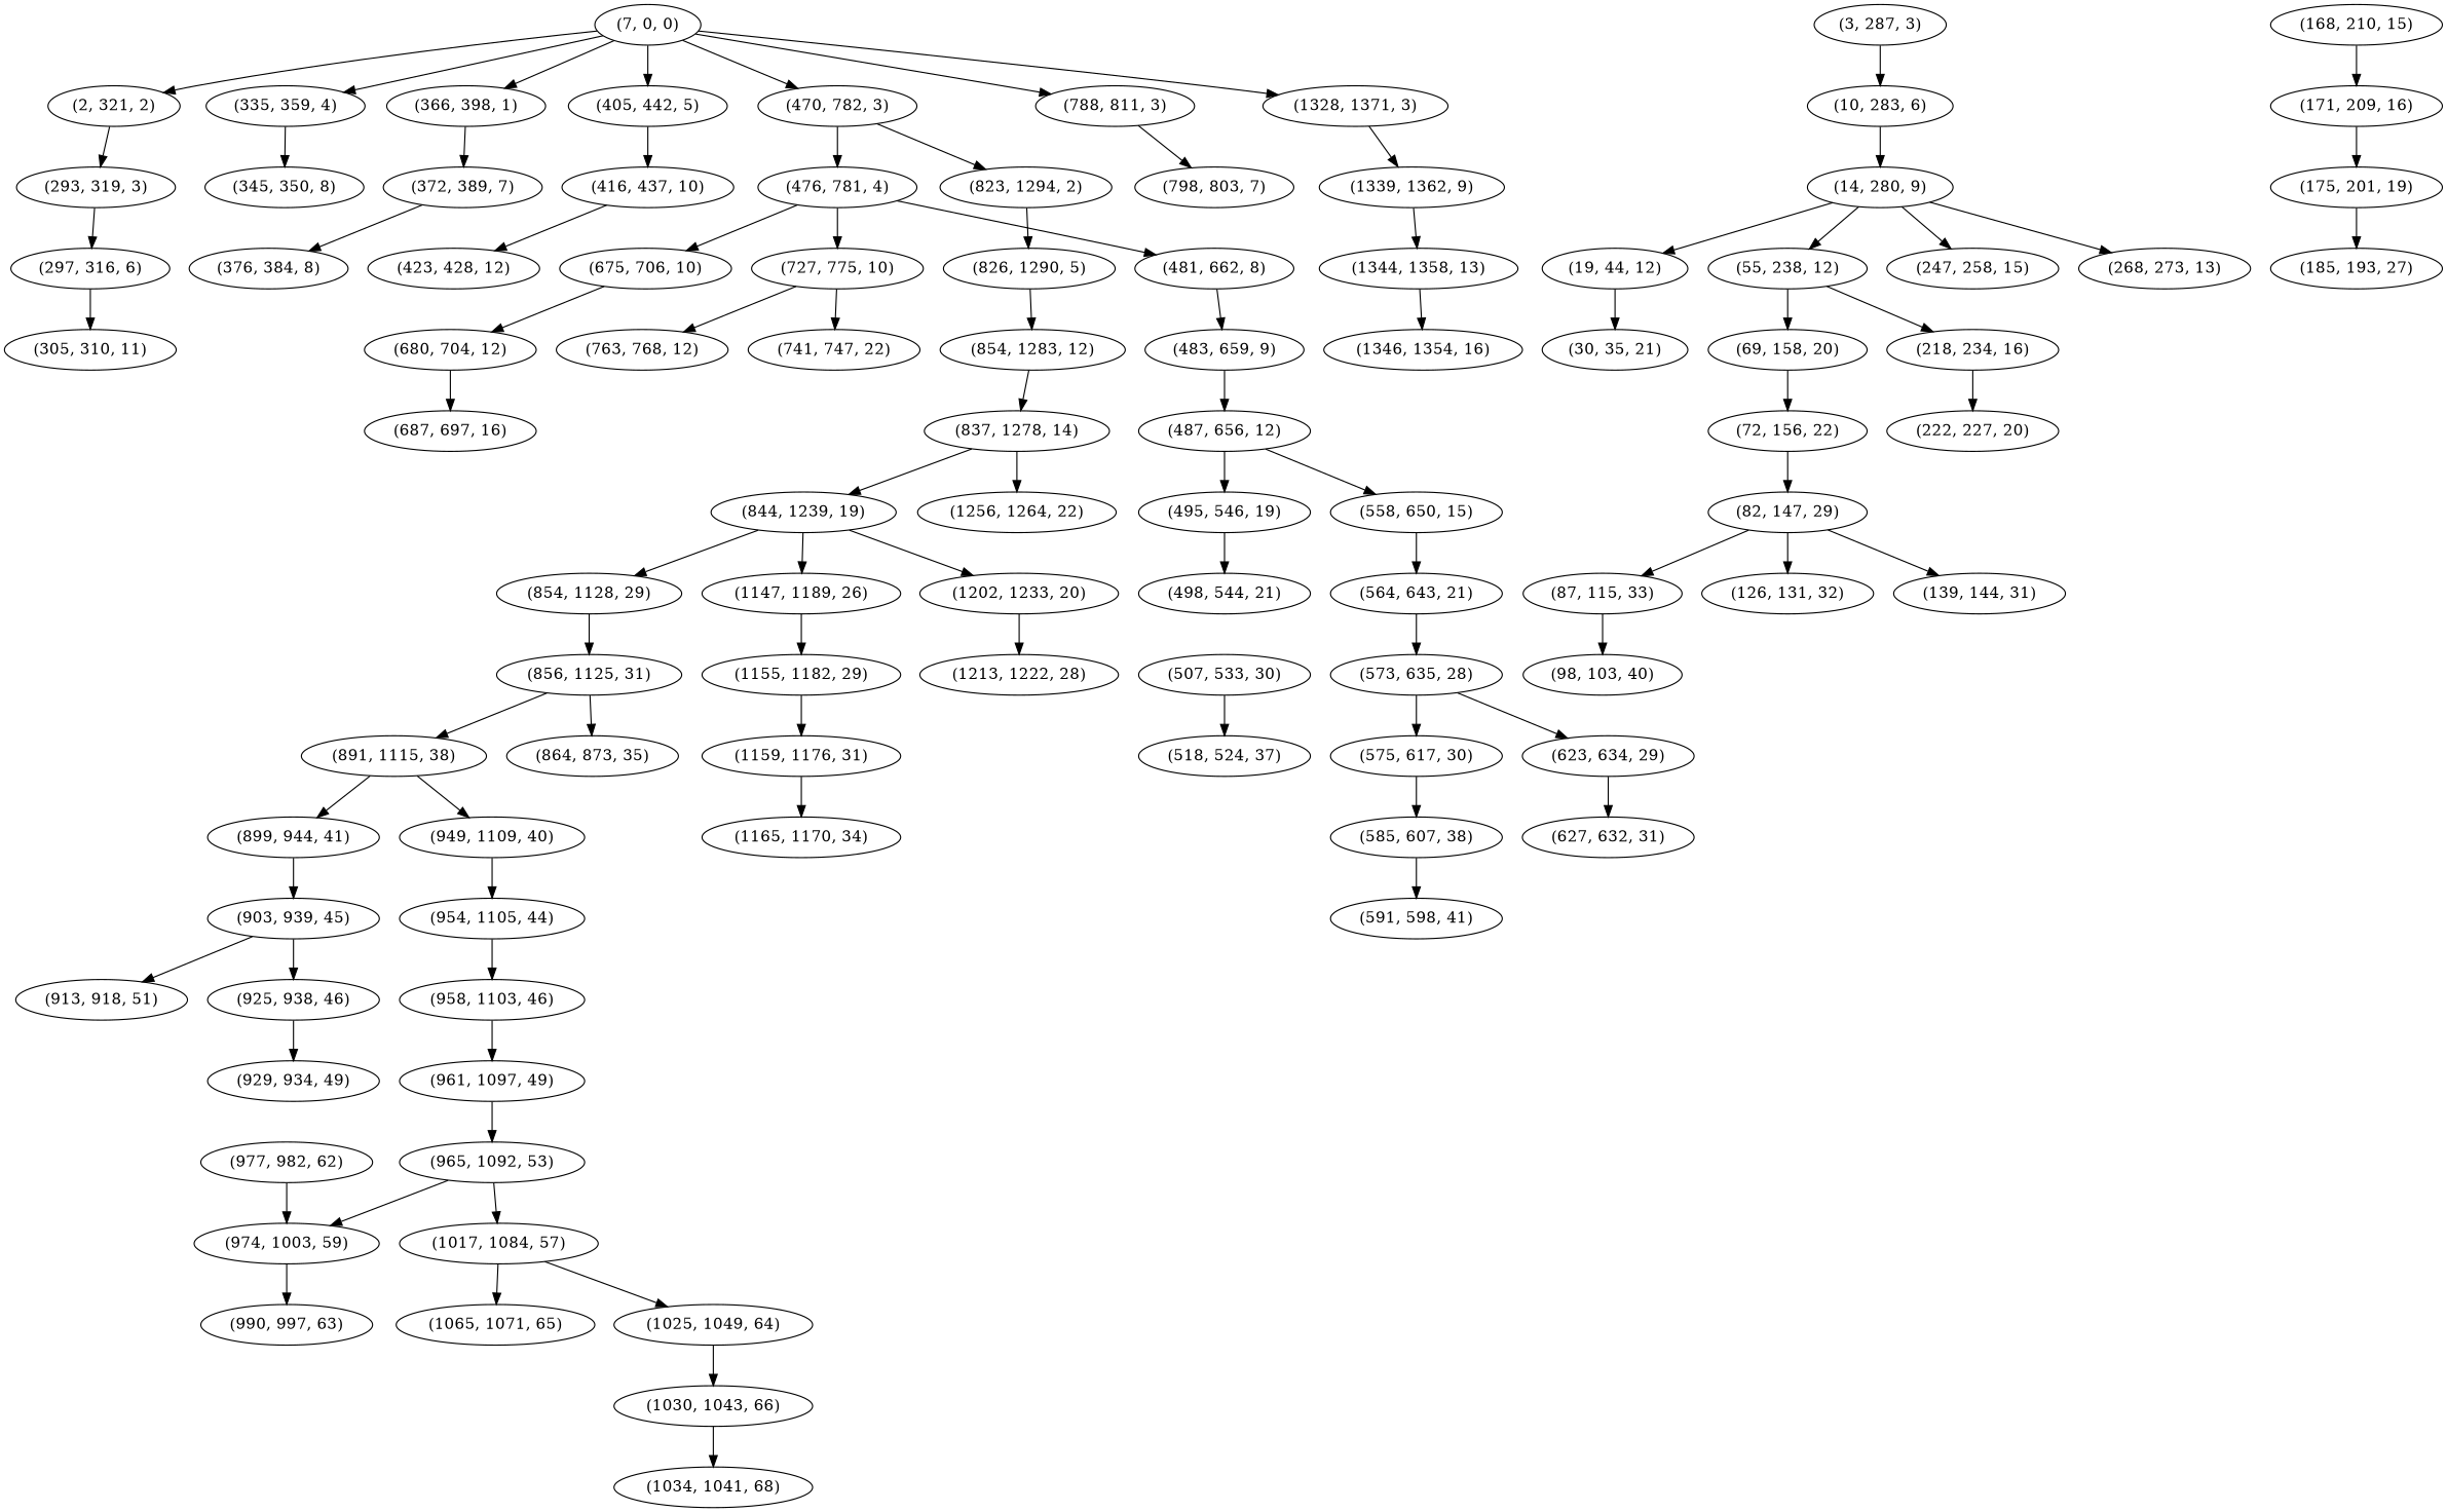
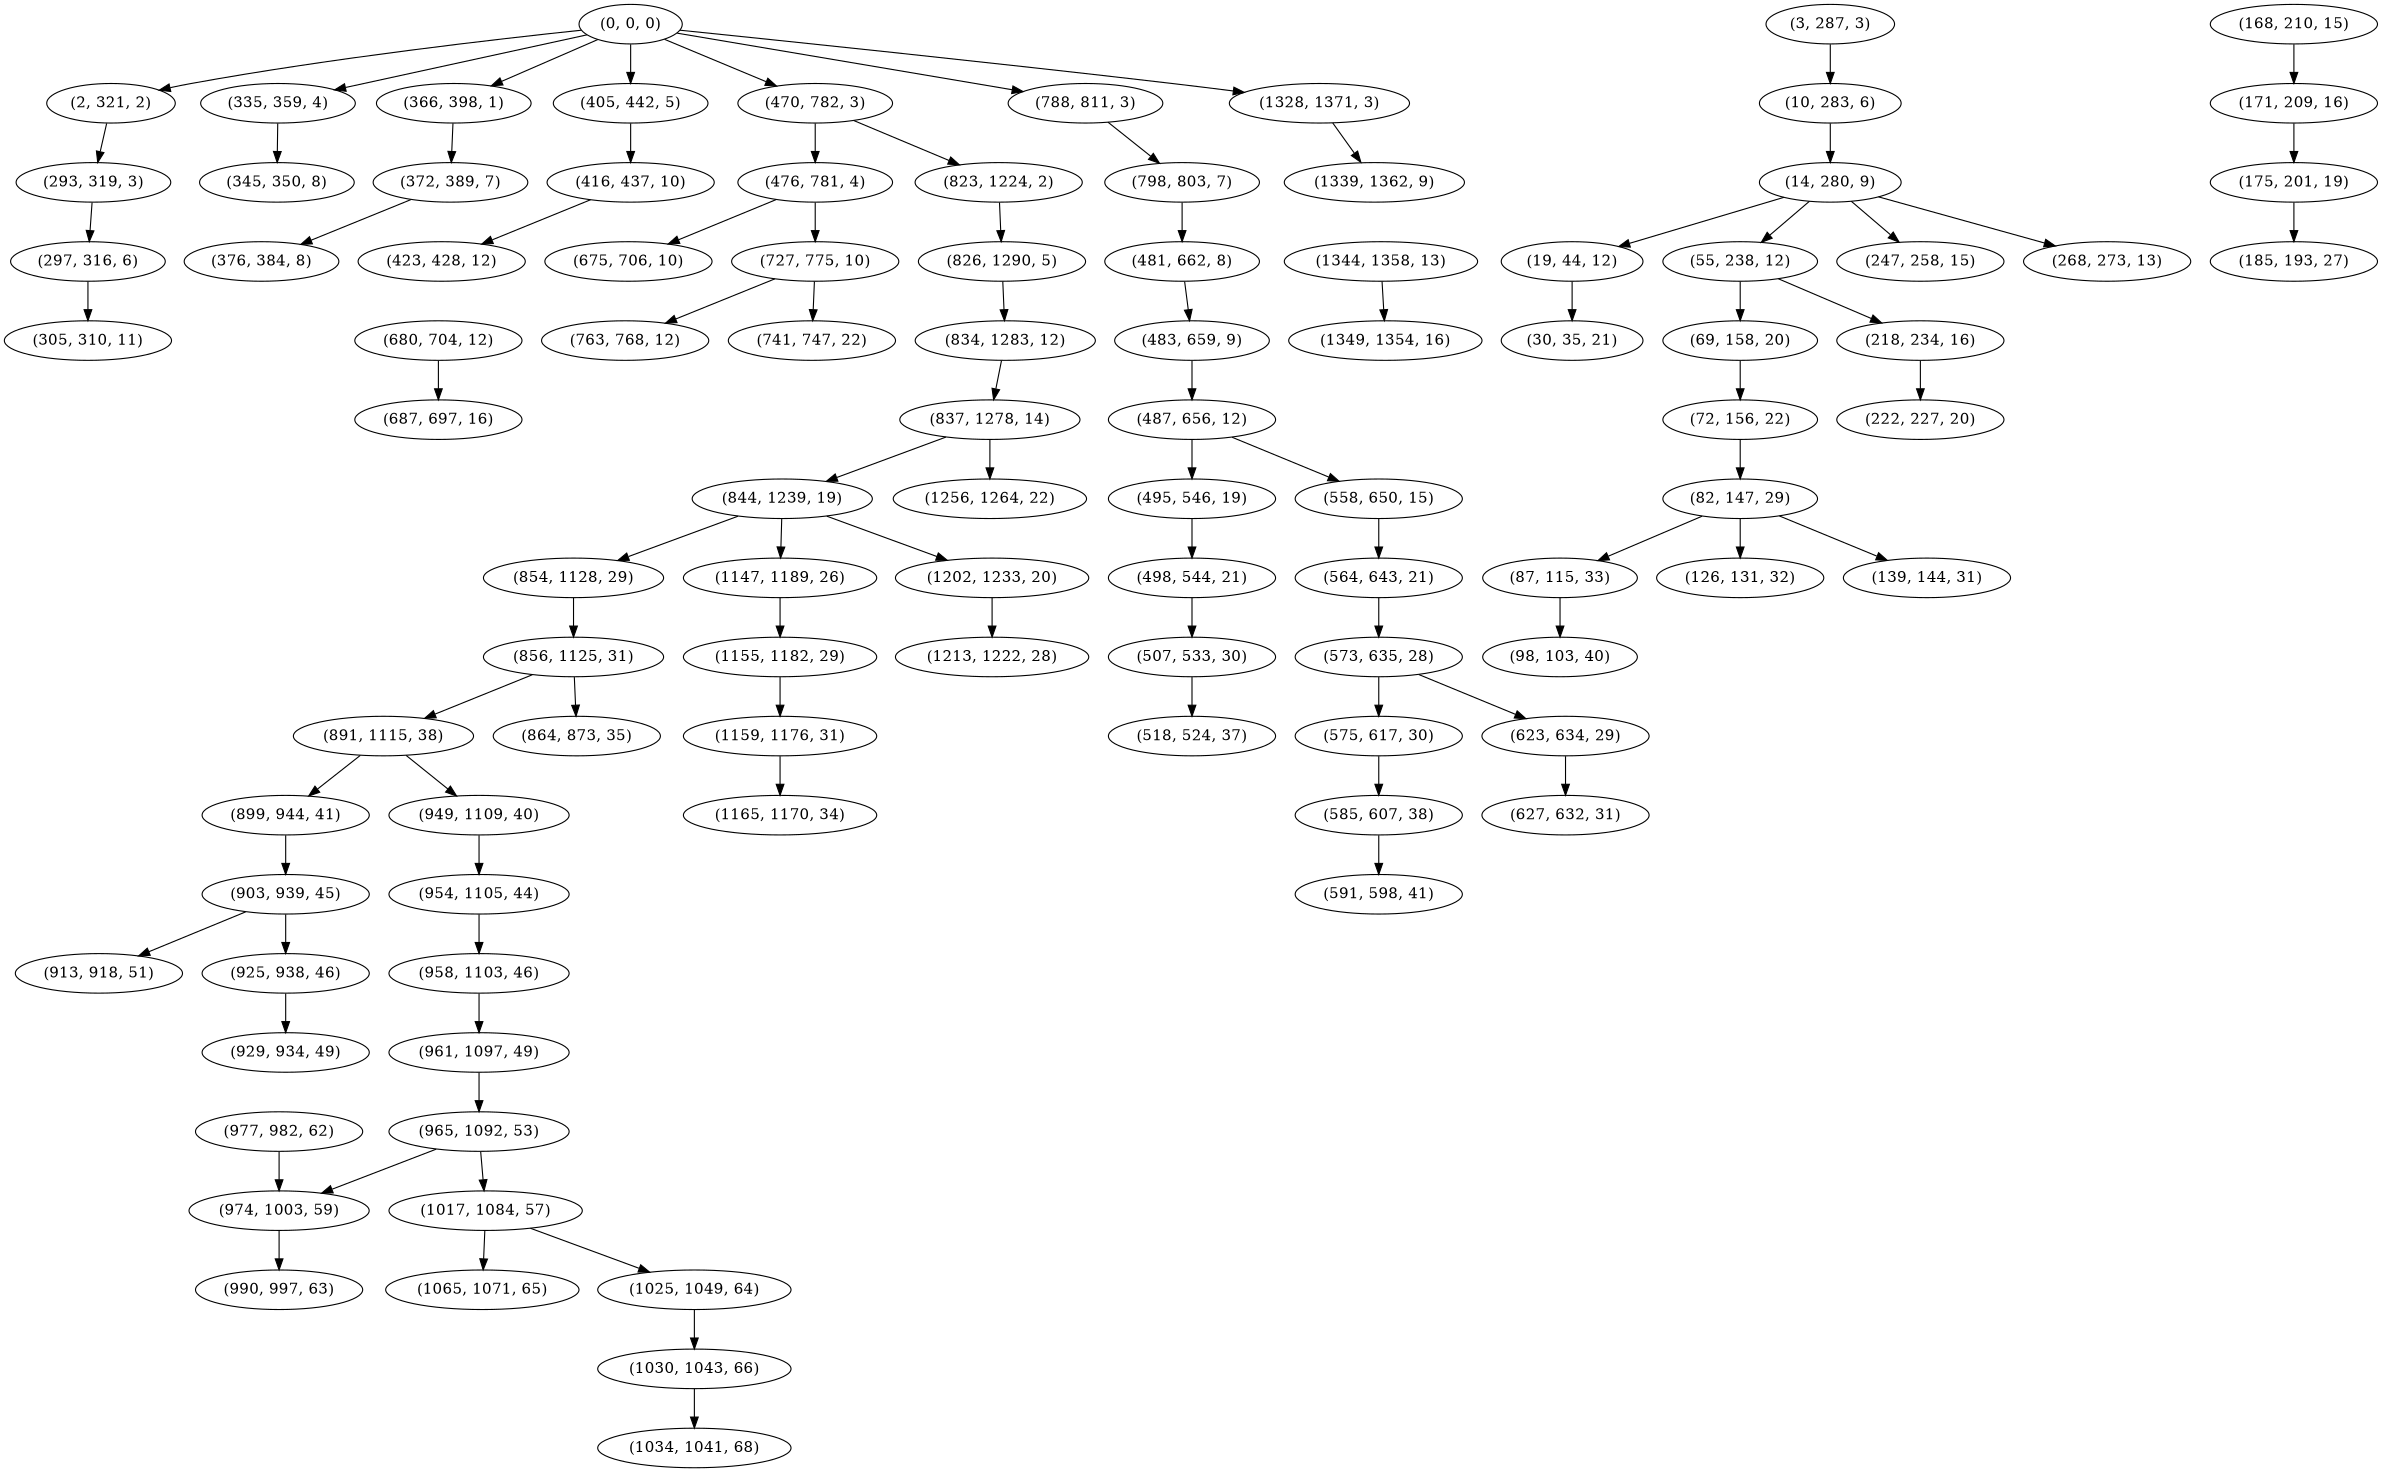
  digraph {
-   "(0, 0, 0)" [label="(7, 0, 0)"]
+   "(0, 0, 0)"
    "(2, 321, 2)"
    "(335, 359, 4)"
    "(366, 398, 1)"
    "(405, 442, 5)"
    "(470, 782, 3)"
    "(788, 811, 3)"
    "(1328, 1371, 3)"
    "(293, 319, 3)"
    "(345, 350, 8)"
    "(372, 389, 7)"
    "(416, 437, 10)"
-   "(823, 1294, 2)"
+   "(823, 1294, 2)" [label="(823, 1224, 2)"]
    "(476, 781, 4)"
    "(798, 803, 7)"
    "(826, 1290, 5)"
    "(1339, 1362, 9)"
    "(3, 287, 3)"
    "(10, 283, 6)"
    "(297, 316, 6)"
    "(14, 280, 9)"
    "(19, 44, 12)"
    "(55, 238, 12)"
    "(247, 258, 15)"
    "(268, 273, 13)"
    "(30, 35, 21)"
    "(69, 158, 20)"
    "(218, 234, 16)"
    "(72, 156, 22)"
    "(168, 210, 15)"
    "(171, 209, 16)"
    "(222, 227, 20)"
    "(82, 147, 29)"
    "(87, 115, 33)"
    "(126, 131, 32)"
    "(139, 144, 31)"
    "(98, 103, 40)"
    "(175, 201, 19)"
    "(185, 193, 27)"
    "(305, 310, 11)"
    "(376, 384, 8)"
    "(423, 428, 12)"
    "(481, 662, 8)"
    "(675, 706, 10)"
    "(727, 775, 10)"
    "(483, 659, 9)"
    "(680, 704, 12)"
    "(741, 747, 22)"
    "(763, 768, 12)"
    "(487, 656, 12)"
    "(495, 546, 19)"
    "(558, 650, 15)"
    "(498, 544, 21)"
    "(564, 643, 21)"
    "(507, 533, 30)"
    "(518, 524, 37)"
    "(573, 635, 28)"
    "(575, 617, 30)"
    "(623, 634, 29)"
    "(585, 607, 38)"
    "(627, 632, 31)"
    "(591, 598, 41)"
    "(687, 697, 16)"
-   "(834, 1283, 12)" [label="(854, 1283, 12)"]
+   "(834, 1283, 12)"
    "(837, 1278, 14)"
    "(844, 1239, 19)"
    "(1256, 1264, 22)"
    "(854, 1128, 29)"
    "(1147, 1189, 26)"
    "(1202, 1233, 20)"
    "(856, 1125, 31)"
    "(1155, 1182, 29)"
    "(1213, 1222, 28)"
    "(864, 873, 35)"
    "(891, 1115, 38)"
    "(899, 944, 41)"
    "(949, 1109, 40)"
    "(903, 939, 45)"
    "(954, 1105, 44)"
    "(913, 918, 51)"
    "(925, 938, 46)"
    "(929, 934, 49)"
    "(958, 1103, 46)"
    "(961, 1097, 49)"
    "(965, 1092, 53)"
    "(974, 1003, 59)"
    "(1017, 1084, 57)"
    "(990, 997, 63)"
    "(1025, 1049, 64)"
    "(1065, 1071, 65)"
    "(977, 982, 62)"
    "(1030, 1043, 66)"
    "(1034, 1041, 68)"
    "(1159, 1176, 31)"
    "(1165, 1170, 34)"
    "(1344, 1358, 13)"
-   "(1349, 1354, 16)" [label="(1346, 1354, 16)"]
+   "(1349, 1354, 16)"
    "(0, 0, 0)" -> "(2, 321, 2)"
    "(0, 0, 0)" -> "(335, 359, 4)"
    "(0, 0, 0)" -> "(366, 398, 1)"
    "(0, 0, 0)" -> "(405, 442, 5)"
    "(0, 0, 0)" -> "(470, 782, 3)"
    "(0, 0, 0)" -> "(788, 811, 3)"
    "(0, 0, 0)" -> "(1328, 1371, 3)"
    "(2, 321, 2)" -> "(293, 319, 3)"
    "(335, 359, 4)" -> "(345, 350, 8)"
    "(366, 398, 1)" -> "(372, 389, 7)"
    "(405, 442, 5)" -> "(416, 437, 10)"
    "(470, 782, 3)" -> "(823, 1294, 2)"
    "(470, 782, 3)" -> "(476, 781, 4)"
    "(788, 811, 3)" -> "(798, 803, 7)"
    "(1328, 1371, 3)" -> "(1339, 1362, 9)"
    "(293, 319, 3)" -> "(297, 316, 6)"
    "(372, 389, 7)" -> "(376, 384, 8)"
    "(416, 437, 10)" -> "(423, 428, 12)"
    "(823, 1294, 2)" -> "(826, 1290, 5)"
-   "(476, 781, 4)" -> "(481, 662, 8)"
+   "(798, 803, 7)" -> "(481, 662, 8)"
    "(476, 781, 4)" -> "(675, 706, 10)"
    "(476, 781, 4)" -> "(727, 775, 10)"
    "(826, 1290, 5)" -> "(834, 1283, 12)"
-   "(1339, 1362, 9)" -> "(1344, 1358, 13)"
    "(3, 287, 3)" -> "(10, 283, 6)"
    "(10, 283, 6)" -> "(14, 280, 9)"
    "(297, 316, 6)" -> "(305, 310, 11)"
    "(14, 280, 9)" -> "(19, 44, 12)"
    "(14, 280, 9)" -> "(55, 238, 12)"
    "(14, 280, 9)" -> "(247, 258, 15)"
    "(14, 280, 9)" -> "(268, 273, 13)"
    "(19, 44, 12)" -> "(30, 35, 21)"
    "(55, 238, 12)" -> "(69, 158, 20)"
    "(55, 238, 12)" -> "(218, 234, 16)"
    "(69, 158, 20)" -> "(72, 156, 22)"
    "(218, 234, 16)" -> "(222, 227, 20)"
    "(72, 156, 22)" -> "(82, 147, 29)"
    "(168, 210, 15)" -> "(171, 209, 16)"
    "(171, 209, 16)" -> "(175, 201, 19)"
    "(82, 147, 29)" -> "(87, 115, 33)"
    "(82, 147, 29)" -> "(126, 131, 32)"
    "(82, 147, 29)" -> "(139, 144, 31)"
    "(87, 115, 33)" -> "(98, 103, 40)"
    "(175, 201, 19)" -> "(185, 193, 27)"
    "(481, 662, 8)" -> "(483, 659, 9)"
-   "(675, 706, 10)" -> "(680, 704, 12)"
    "(727, 775, 10)" -> "(741, 747, 22)"
    "(727, 775, 10)" -> "(763, 768, 12)"
    "(483, 659, 9)" -> "(487, 656, 12)"
    "(680, 704, 12)" -> "(687, 697, 16)"
    "(487, 656, 12)" -> "(495, 546, 19)"
    "(487, 656, 12)" -> "(558, 650, 15)"
    "(495, 546, 19)" -> "(498, 544, 21)"
    "(558, 650, 15)" -> "(564, 643, 21)"
+   "(498, 544, 21)" -> "(507, 533, 30)"
    "(564, 643, 21)" -> "(573, 635, 28)"
    "(507, 533, 30)" -> "(518, 524, 37)"
    "(573, 635, 28)" -> "(575, 617, 30)"
    "(573, 635, 28)" -> "(623, 634, 29)"
    "(575, 617, 30)" -> "(585, 607, 38)"
    "(623, 634, 29)" -> "(627, 632, 31)"
    "(585, 607, 38)" -> "(591, 598, 41)"
    "(834, 1283, 12)" -> "(837, 1278, 14)"
    "(837, 1278, 14)" -> "(844, 1239, 19)"
    "(837, 1278, 14)" -> "(1256, 1264, 22)"
    "(844, 1239, 19)" -> "(854, 1128, 29)"
    "(844, 1239, 19)" -> "(1147, 1189, 26)"
    "(844, 1239, 19)" -> "(1202, 1233, 20)"
    "(854, 1128, 29)" -> "(856, 1125, 31)"
    "(1147, 1189, 26)" -> "(1155, 1182, 29)"
    "(1202, 1233, 20)" -> "(1213, 1222, 28)"
    "(856, 1125, 31)" -> "(864, 873, 35)"
    "(856, 1125, 31)" -> "(891, 1115, 38)"
    "(1155, 1182, 29)" -> "(1159, 1176, 31)"
    "(891, 1115, 38)" -> "(899, 944, 41)"
    "(891, 1115, 38)" -> "(949, 1109, 40)"
    "(899, 944, 41)" -> "(903, 939, 45)"
    "(949, 1109, 40)" -> "(954, 1105, 44)"
    "(903, 939, 45)" -> "(913, 918, 51)"
    "(903, 939, 45)" -> "(925, 938, 46)"
    "(954, 1105, 44)" -> "(958, 1103, 46)"
    "(925, 938, 46)" -> "(929, 934, 49)"
    "(958, 1103, 46)" -> "(961, 1097, 49)"
    "(961, 1097, 49)" -> "(965, 1092, 53)"
    "(965, 1092, 53)" -> "(974, 1003, 59)"
    "(965, 1092, 53)" -> "(1017, 1084, 57)"
    "(974, 1003, 59)" -> "(990, 997, 63)"
    "(1017, 1084, 57)" -> "(1025, 1049, 64)"
    "(1017, 1084, 57)" -> "(1065, 1071, 65)"
    "(1025, 1049, 64)" -> "(1030, 1043, 66)"
    "(977, 982, 62)" -> "(974, 1003, 59)"
    "(1030, 1043, 66)" -> "(1034, 1041, 68)"
    "(1159, 1176, 31)" -> "(1165, 1170, 34)"
    "(1344, 1358, 13)" -> "(1349, 1354, 16)"
  }
